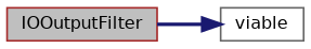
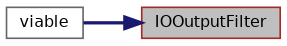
  digraph {
    rankdir=LR
    node [fontname=Helvetica fontsize=10 shape=record]
    n1 [color=brown fillcolor=grey75 fontcolor=black height=0.2 label=IOOutputFilter style=filled width=0.4]
    n2 [color=gray40 height=0.2 label=viable width=0.4]
-   n1 -> n2 [color=midnightblue fontname=Helvetica fontsize=10 labelfontname=Helvetica labelfontsize=10 style=bold]
+   n2 -> n1 [color=midnightblue fontname=Helvetica fontsize=10 labelfontname=Helvetica labelfontsize=10 style=bold]
  }
